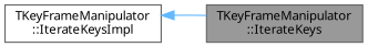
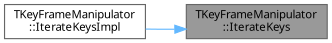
  digraph {
    rankdir=RL
    fontname="Noto Sans"
    node [fontname="Noto Sans" fontsize=10 shape=box style=filled]
    n1 [color=gray40 fillcolor=grey60 fontcolor=black height=0.2 label="TKeyFrameManipulator\l::IterateKeys" width=0.4]
    n2 [color=grey40 fillcolor=white height=0.2 label="TKeyFrameManipulator\l::IterateKeysImpl" width=0.4]
-   n2 -> n1 [color=steelblue1 dir=back fontname="Noto Sans" fontsize=10 labelfontname=Helvetica labelfontsize=10 style=solid]
+   n1 -> n2 [color=steelblue1 dir=back fontname="Noto Sans" fontsize=10 labelfontname=Helvetica labelfontsize=10 style=solid]
  }
